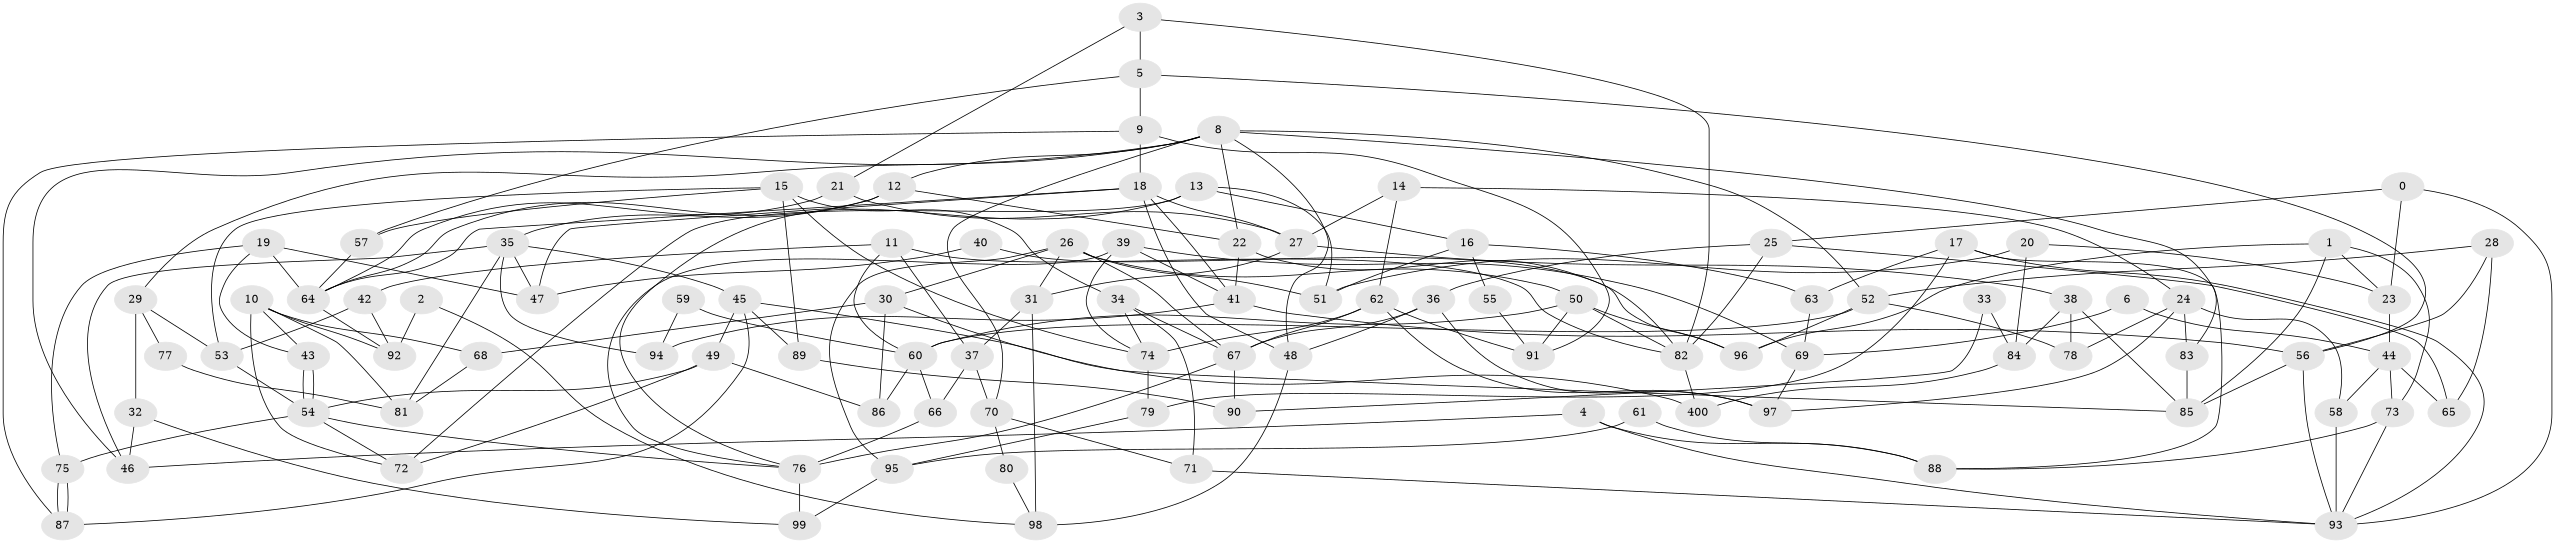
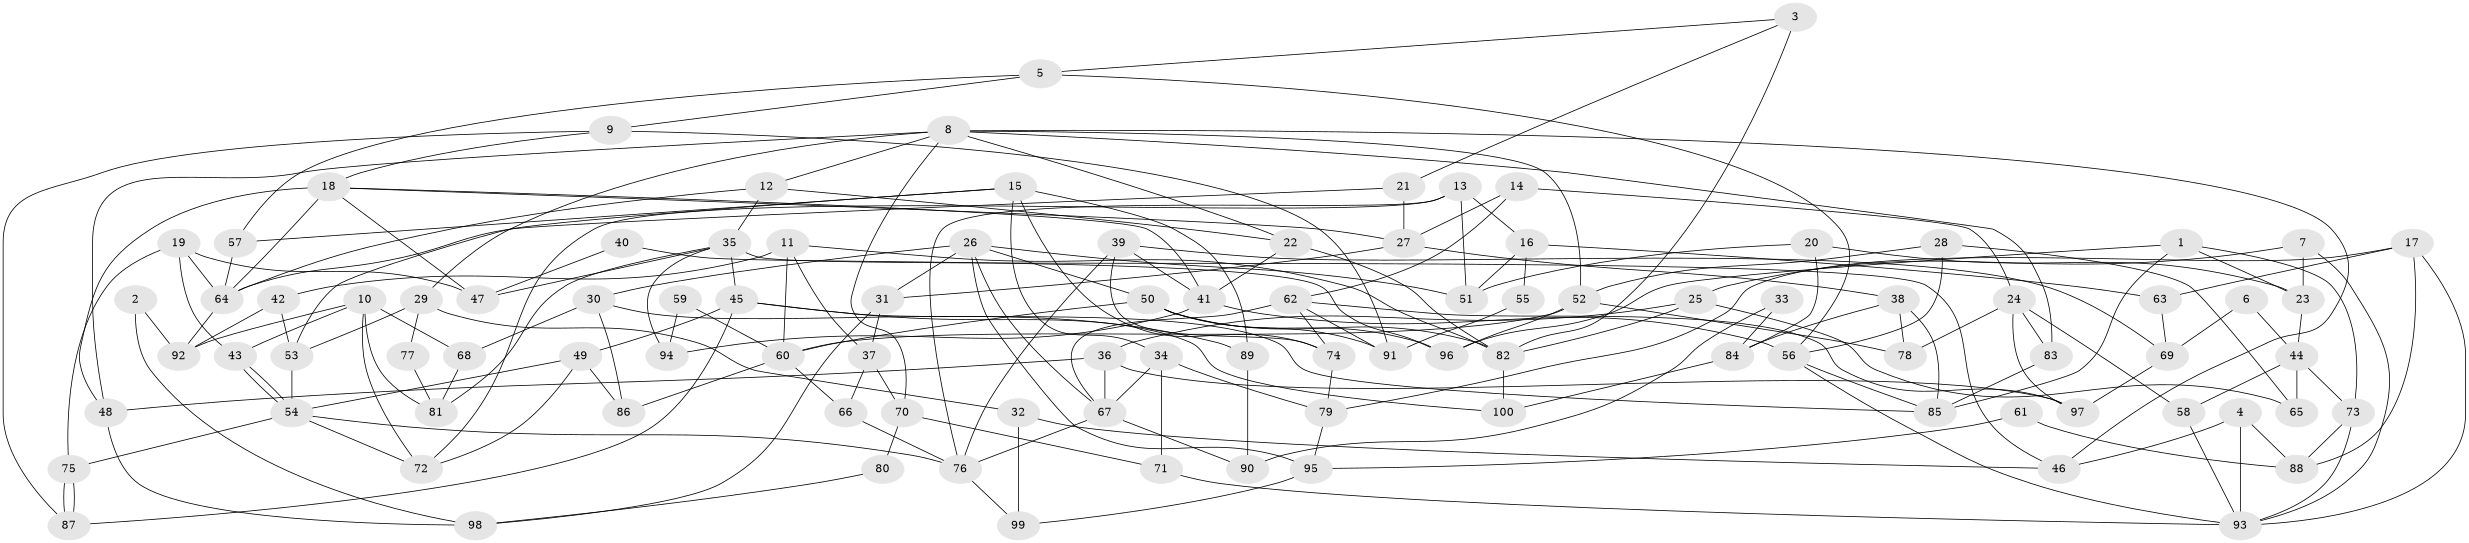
  graph {
    node [color=gray90 style=filled]
    1
    23
    73
    85
    96
    44
    88
    93
    2
    92
    98
    3
    5
    21
    82
    9
    56
    57
    64
    27
-   100 [label=400]
+   100
    4
    46
    6
    69
    39
    76
    74
    41
    18
    87
    91
    58
    65
    97
-   7 [label=0]
+   7
    25
    36
    8
    12
    22
    29
    48
    52
    70
    83
    35
    53
    32
    77
    60
    78
    71
    80
    47
    10
    43
    68
    72
    81
    54
    11
    37
    42
    66
    86
    45
    94
    13
    16
    51
    55
    63
    99
    14
    24
    62
    31
    38
    67
    15
    34
    89
    79
    90
    17
    95
    19
    75
    20
    84
    26
    30
    50
    28
    33
    49
    40
    59
    61
    1 -- 23
    1 -- 73
    1 -- 85
    1 -- 96
    23 -- 44
    73 -- 88
    73 -- 93
    44 -- 73
    44 -- 58
    44 -- 65
    2 -- 92
    2 -- 98
    3 -- 5
    3 -- 21
    3 -- 82
    5 -- 9
    5 -- 56
    5 -- 57
    21 -- 64
    21 -- 27
    82 -- 100
    9 -- 18
    9 -- 87
    9 -- 91
    56 -- 85
    56 -- 93
    57 -- 64
    64 -- 92
    27 -- 31
    27 -- 38
    4 -- 88
    4 -- 93
    4 -- 46
    6 -- 44
    6 -- 69
    69 -- 97
    39 -- 69
    39 -- 76
    39 -- 74
    39 -- 41
    76 -- 99
    74 -- 79
    41 -- 56
    41 -- 94
    18 -- 64
    18 -- 27
    18 -- 41
    18 -- 48
    18 -- 47
    58 -- 93
    7 -- 23
    7 -- 93
    7 -- 25
    25 -- 82
    25 -- 65
    25 -- 36
    36 -- 97
    36 -- 48
    36 -- 67
    8 -- 46
    8 -- 12
    8 -- 22
    8 -- 29
    8 -- 48
    8 -- 52
    8 -- 70
    8 -- 83
    12 -- 64
    12 -- 22
    12 -- 35
    22 -- 82
    22 -- 41
    29 -- 53
    29 -- 32
    29 -- 77
    48 -- 98
    52 -- 96
    52 -- 60
    52 -- 78
    70 -- 71
    70 -- 80
    83 -- 85
    35 -- 46
    35 -- 47
    35 -- 81
    35 -- 45
    35 -- 94
    53 -- 54
    32 -- 46
    32 -- 99
    77 -- 81
    60 -- 66
    60 -- 86
    71 -- 93
    80 -- 98
    10 -- 92
    10 -- 43
    10 -- 68
    10 -- 72
    10 -- 81
    43 -- 54
    43 -- 54
    68 -- 81
    54 -- 76
    54 -- 72
    54 -- 75
    11 -- 82
    11 -- 60
    11 -- 37
    11 -- 42
    37 -- 70
    37 -- 66
    42 -- 92
    42 -- 53
    66 -- 76
    45 -- 85
    45 -- 87
    45 -- 89
    45 -- 49
    13 -- 76
    13 -- 72
    13 -- 16
    13 -- 51
    16 -- 51
    16 -- 55
    16 -- 63
    55 -- 91
    63 -- 69
    14 -- 27
    14 -- 24
    14 -- 62
    24 -- 58
    24 -- 97
    24 -- 83
    24 -- 78
    62 -- 74
    62 -- 91
    62 -- 97
    62 -- 67
    31 -- 98
    31 -- 37
    38 -- 85
    38 -- 78
    38 -- 84
    67 -- 76
    67 -- 90
    15 -- 57
    15 -- 74
    15 -- 53
    15 -- 34
    15 -- 89
-   34 -- 74
+   34 -- 79
    34 -- 71
    34 -- 67
    89 -- 90
    79 -- 95
    17 -- 88
    17 -- 93
    17 -- 63
    17 -- 79
    95 -- 99
    19 -- 64
    19 -- 47
    19 -- 43
    19 -- 75
    75 -- 87
    75 -- 87
    20 -- 23
    20 -- 51
    20 -- 84
    84 -- 100
    26 -- 51
    26 -- 31
    26 -- 67
    26 -- 95
    26 -- 30
    26 -- 50
    30 -- 100
    30 -- 68
    30 -- 86
    50 -- 96
    50 -- 82
    50 -- 91
    50 -- 60
    28 -- 56
    28 -- 65
    28 -- 52
    33 -- 90
    33 -- 84
    49 -- 72
    49 -- 54
    49 -- 86
    40 -- 96
    40 -- 47
    59 -- 60
    59 -- 94
    61 -- 88
    61 -- 95
  }
